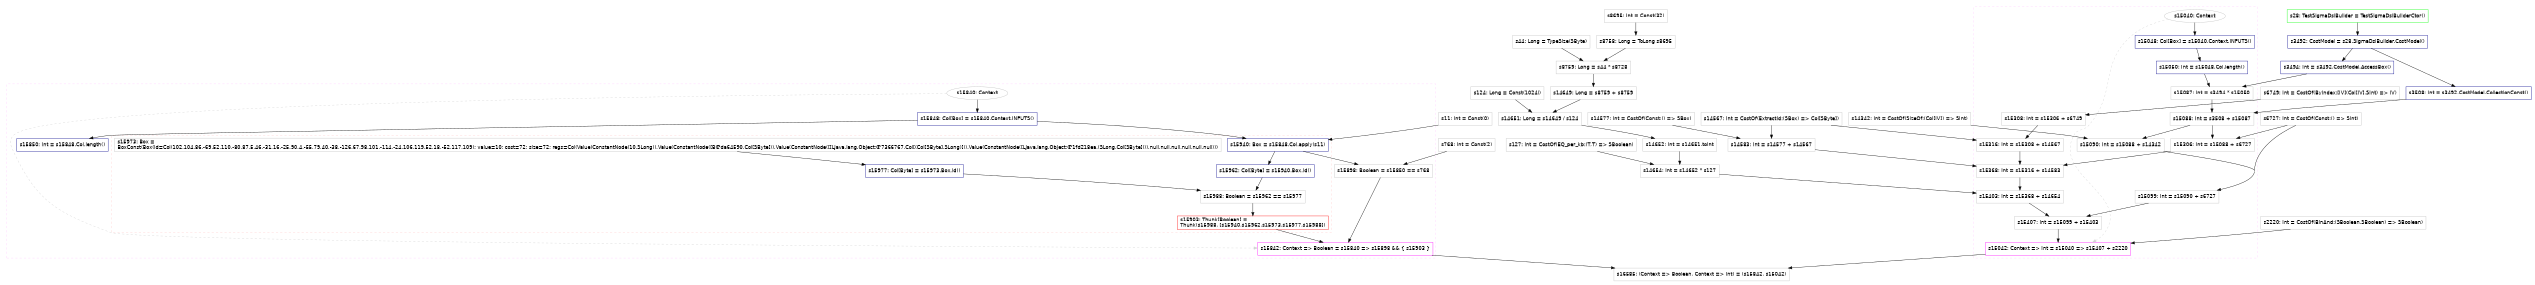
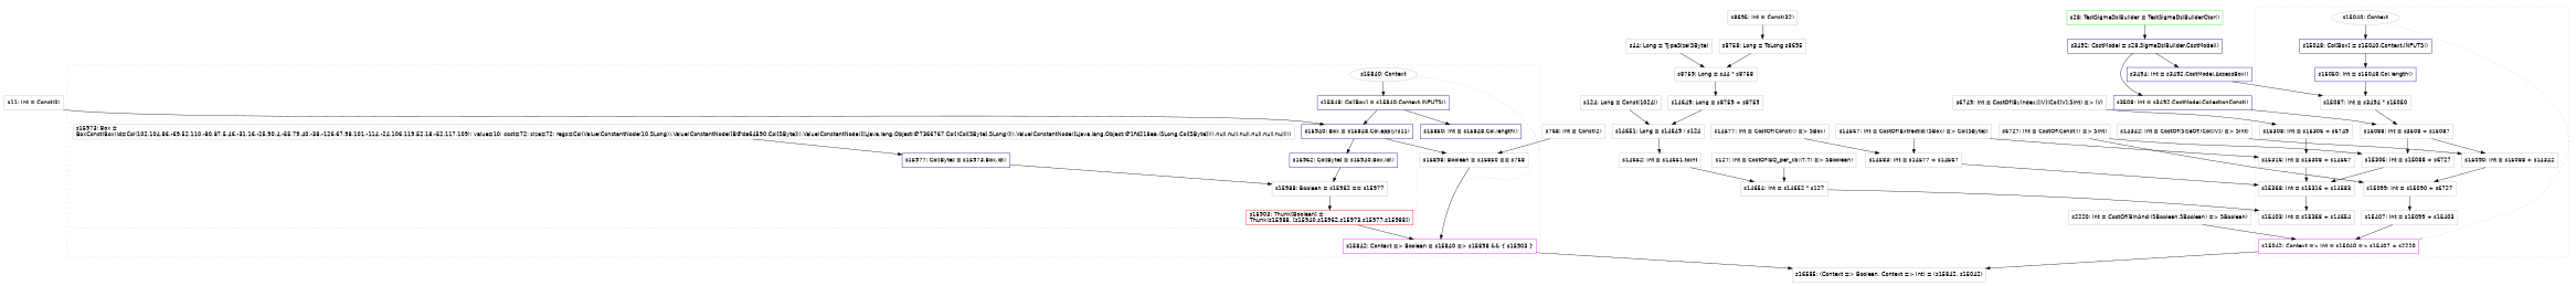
  digraph {
    concentrate=true
    fontname="DejaVu Sans"
    node [color=gray fillcolor=white fontname="DejaVu Sans" shape=box style=filled]
    edge [fontname="DejaVu Sans" style=solid]
    n1 [label="s15840: Context" shape=oval]
    n2 [color=magenta label="s15842: Context => Boolean = s15840 => s15898 && { s15903 }"]
    n3 [color=red label="s15903: Thunk[Boolean] =\lThunk(s15988, [s15940,s15962,s15973,s15977,s15988])\l"]
    n4 [color=darkblue label="s15940: Box = s15848.Col.apply(s11)"]
    n5 [color=darkblue label="s15962: Col[Byte] = s15940.Box.id()"]
    n6 [label="s15973: Box =\lBoxConst(Box(id=Col(102,104,86,-69,52,110,-80,87,5,46,-31,16,-25,90,4,-55,79,40,-38,-126,67,98,101,-114,-24,106,119,52,18,-52,117,109); value=10; cost=72; size=72; regs=Col(Value(ConstantNode(10,SLong)),Value(ConstantNode([B@da64590,Col[SByte])),Value(ConstantNode([[Ljava.lang.Object;@7366767,Col[(Col[SByte],SLong)])),Value(ConstantNode([Ljava.lang.Object;@1fd218ea,(SLong,Col[SByte]))),null,null,null,null,null,null)))\l"]
    n7 [color=darkblue label="s15977: Col[Byte] = s15973.Box.id()"]
    n8 [label="s15988: Boolean = s15962 == s15977"]
    n9 [color=darkblue label="s15848: Col[Box] = s15840.Context.INPUTS()"]
    n10 [color=darkblue label="s15850: Int = s15848.Col.length()"]
    n11 [label="s15898: Boolean = s15850 == s768"]
    n12 [label="s15040: Context" shape=oval]
    n13 [color=magenta label="s15042: Context => Int = s15040 => s15407 + s2220"]
    n14 [color=darkblue label="s15048: Col[Box] = s15040.Context.INPUTS()"]
    n15 [color=darkblue label="s15050: Int = s15048.Col.length()"]
    n16 [label="s15087: Int = s3494 * s15050"]
    n17 [label="s15088: Int = s3508 + s15087"]
    n18 [label="s15090: Int = s15088 + s14342"]
    n19 [label="s15099: Int = s15090 + s6727"]
    n20 [label="s15306: Int = s15088 + s6727"]
    n21 [label="s15308: Int = s15306 + s6749"]
    n22 [label="s15316: Int = s15308 + s14567"]
    n23 [label="s15368: Int = s15316 + s14583"]
    n24 [label="s15403: Int = s15368 + s14654"]
    n25 [label="s15407: Int = s15099 + s15403"]
    n26 [label="s16585: (Context => Boolean, Context => Int) = (s15842, s15042)"]
    n27 [label="s768: Int = Const(2)"]
    n28 [label="s11: Int = Const(0)"]
    n29 [label="s6727: Int = CostOf(Const:() => SInt)"]
    n30 [label="s6749: Int = CostOf(ByIndex:[IV](Col[IV],SInt) => IV)"]
    n31 [label="s44: Long = TypeSize(SByte)"]
-   n32 [label="s8759: Long = s44 * s8728"]
+   n32 [label="s8759: Long = s44 * s8758"]
    n33 [label="s14649: Long = s8759 + s8759"]
    n34 [label="s8695: Int = Const(32)"]
    n35 [label="s8758: Long = ToLong s8695"]
    n36 [label="s14651: Long = s14649 / s124"]
    n37 [label="s14652: Int = s14651.toInt"]
    n38 [label="s124: Long = Const(1024l)"]
    n39 [label="s14654: Int = s14652 * s127"]
    n40 [label="s127: Int = CostOf(EQ_per_kb:(T,T) => SBoolean)"]
    n41 [label="s14342: Int = CostOf(SizeOf:(Col[IV]) => SInt)"]
    n42 [color=green label="s28: TestSigmaDslBuilder = TestSigmaDslBuilderCtor()"]
    n43 [color=darkblue label="s3492: CostModel = s28.SigmaDslBuilder.CostModel()"]
    n44 [color=darkblue label="s3508: Int = s3492.CostModel.CollectionConst()"]
    n45 [color=darkblue label="s3494: Int = s3492.CostModel.AccessBox()"]
    n46 [label="s2220: Int = CostOf(BinAnd:(SBoolean,SBoolean) => SBoolean)"]
    n47 [label="s14567: Int = CostOf(ExtractId:(SBox) => Col[SByte])"]
    n48 [label="s14583: Int = s14577 + s14567"]
    n49 [label="s14577: Int = CostOf(Const:() => SBox)"]
    subgraph cluster_1 {
      color="#FFCCFF"
      style=dashed
      n9
      n10
      n11
      subgraph sub_2 {
        color="#FFCCFF"
        rank=source
        style=dashed
        n1
      }
      subgraph sub_3 {
        color="#FFCCFF"
        rank=sink
        style=dashed
        n2
      }
      subgraph cluster_4 {
        color="#FFCCCC"
        style=dashed
        n4
        n5
        n6
        n7
        n8
        subgraph sub_5 {
          color="#FFCCCC"
          rank=sink
          style=dashed
          n3
        }
      }
    }
    subgraph cluster_6 {
      color="#FFCCFF"
      style=dashed
      n14
      n15
      n16
      n17
      n18
      n19
      n20
      n21
      n22
      n23
      n24
      n25
      subgraph sub_7 {
        color="#FFCCFF"
        rank=source
        style=dashed
        n12
      }
      subgraph sub_8 {
        color="#FFCCFF"
        rank=sink
        style=dashed
        n13
      }
    }
    n1 -> n2 [color=lightgray style=dashed weight=0]
    n1 -> n9
    n2 -> n26
    n3 -> n2
    n4 -> n5
    n4 -> n11
    n5 -> n8
    n6 -> n7
    n7 -> n8
    n8 -> n3
    n9 -> n4
    n9 -> n10
    n11 -> n2
    n12 -> n13 [color=lightgray style=dashed weight=0]
    n12 -> n14
    n13 -> n26
    n14 -> n15
    n15 -> n16
    n16 -> n17
    n17 -> n18
    n17 -> n20
    n18 -> n19
    n19 -> n25
    n20 -> n23
    n21 -> n22
    n22 -> n23
    n23 -> n24
-   n24 -> n25
    n25 -> n13
    n27 -> n11
    n28 -> n4
    n29 -> n19
    n29 -> n20
    n30 -> n21
    n31 -> n32
    n32 -> n33
    n32 -> n33
    n33 -> n36
    n34 -> n35
    n35 -> n32
    n36 -> n37
    n37 -> n39
    n38 -> n36
    n39 -> n24
    n40 -> n39
    n41 -> n18
    n42 -> n43
    n43 -> n44
    n43 -> n45
    n44 -> n17
    n45 -> n16
    n46 -> n13
    n47 -> n22
    n47 -> n48
    n48 -> n23
    n49 -> n48
  }
